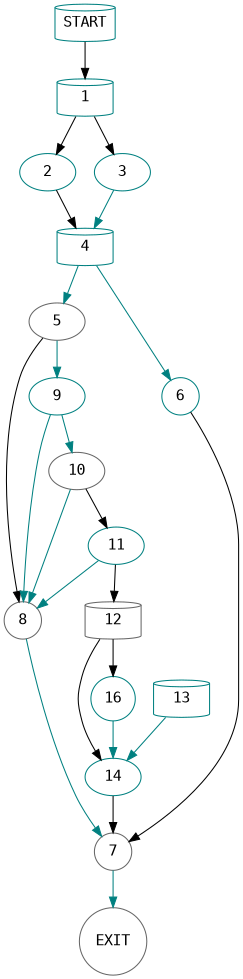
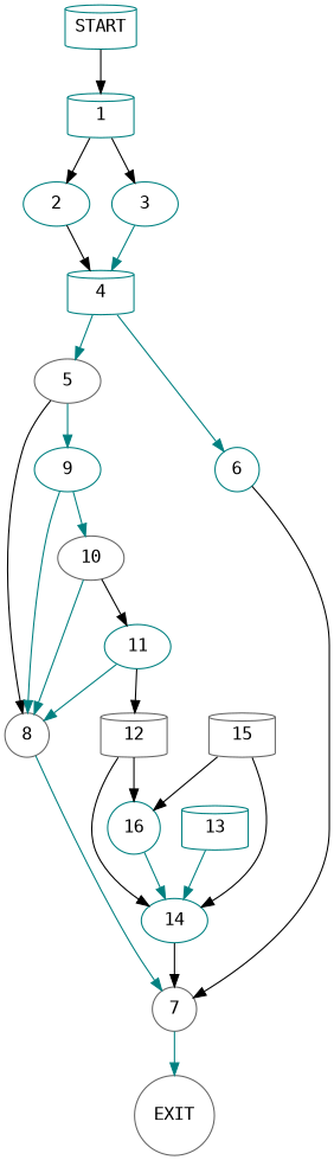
  digraph {
    fontname="DejaVu Sans Mono"
    node [color=teal fontname="DejaVu Sans Mono" shape=ellipse]
    edge [color=black fontname="DejaVu Sans Mono"]
    n1 [label=START shape=cylinder]
    1 [shape=cylinder]
    2
    3
    n5 [color=gray40 label=EXIT shape=circle]
    4 [shape=cylinder]
    5 [color=gray40]
    6 [shape=circle]
    8 [color=gray40 shape=circle]
    9
    7 [color=gray40 shape=circle]
    10 [color=gray40]
    11
    12 [color=gray40 shape=cylinder]
    14
    16 [shape=circle]
    13 [shape=cylinder]
+   15 [color=gray40 shape=cylinder]
    n1 -> 1
    1 -> 2
    1 -> 3
    2 -> 4
    3 -> 4 [color=teal]
    4 -> 5 [color=teal]
    4 -> 6 [color=teal]
    5 -> 8
    5 -> 9 [color=teal]
    6 -> 7
    8 -> 7 [color=teal]
    9 -> 8 [color=teal]
    9 -> 10 [color=teal]
    7 -> n5 [color=teal]
    10 -> 8 [color=teal]
    10 -> 11
    11 -> 8 [color=teal]
    11 -> 12
    12 -> 14
    12 -> 16
    14 -> 7
    16 -> 14 [color=teal]
    13 -> 14 [color=teal]
+   15 -> 14
+   15 -> 16
  }
